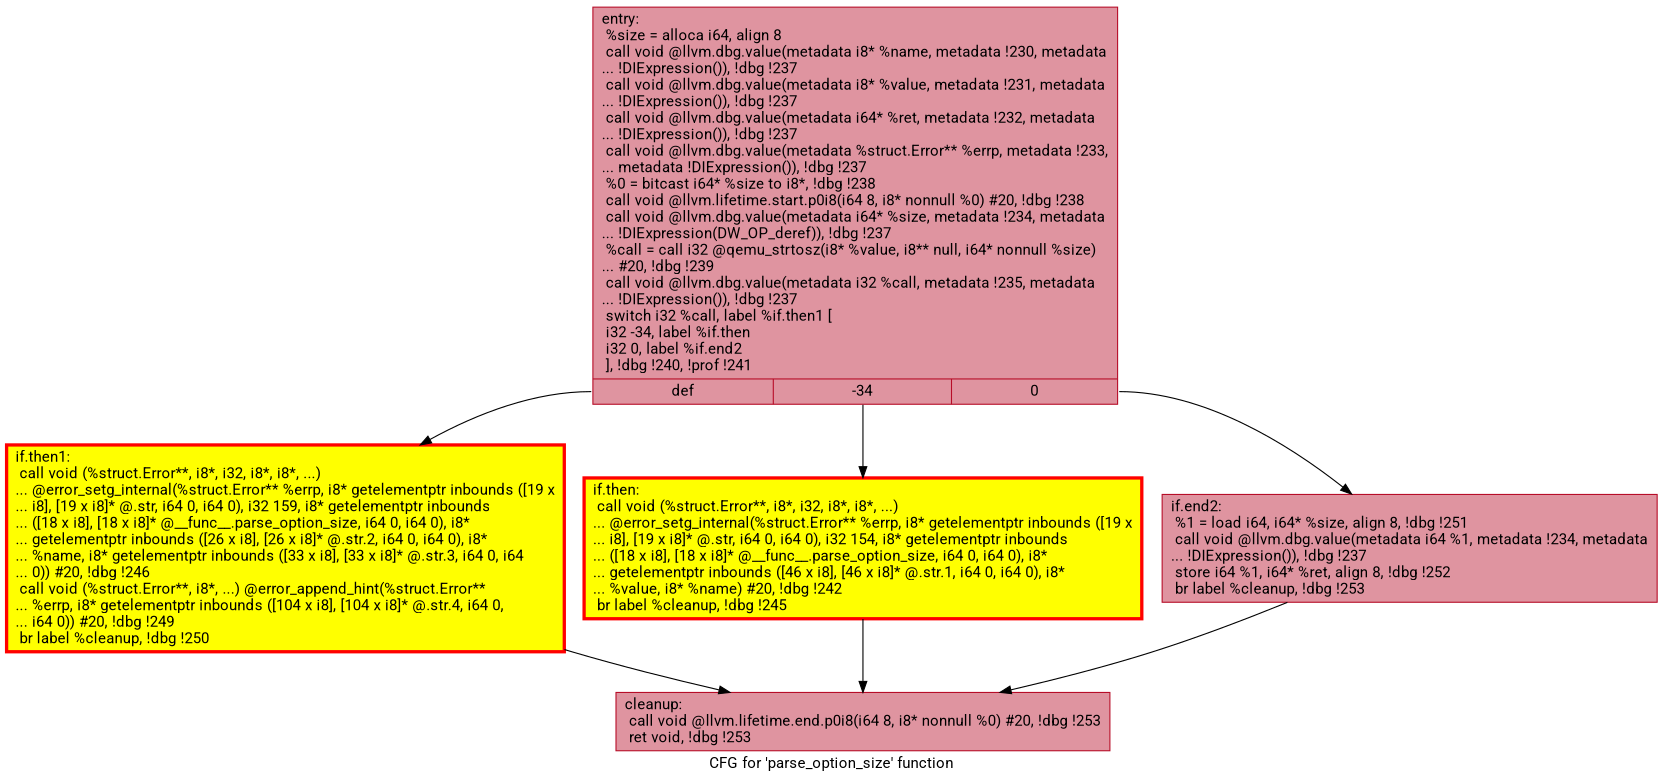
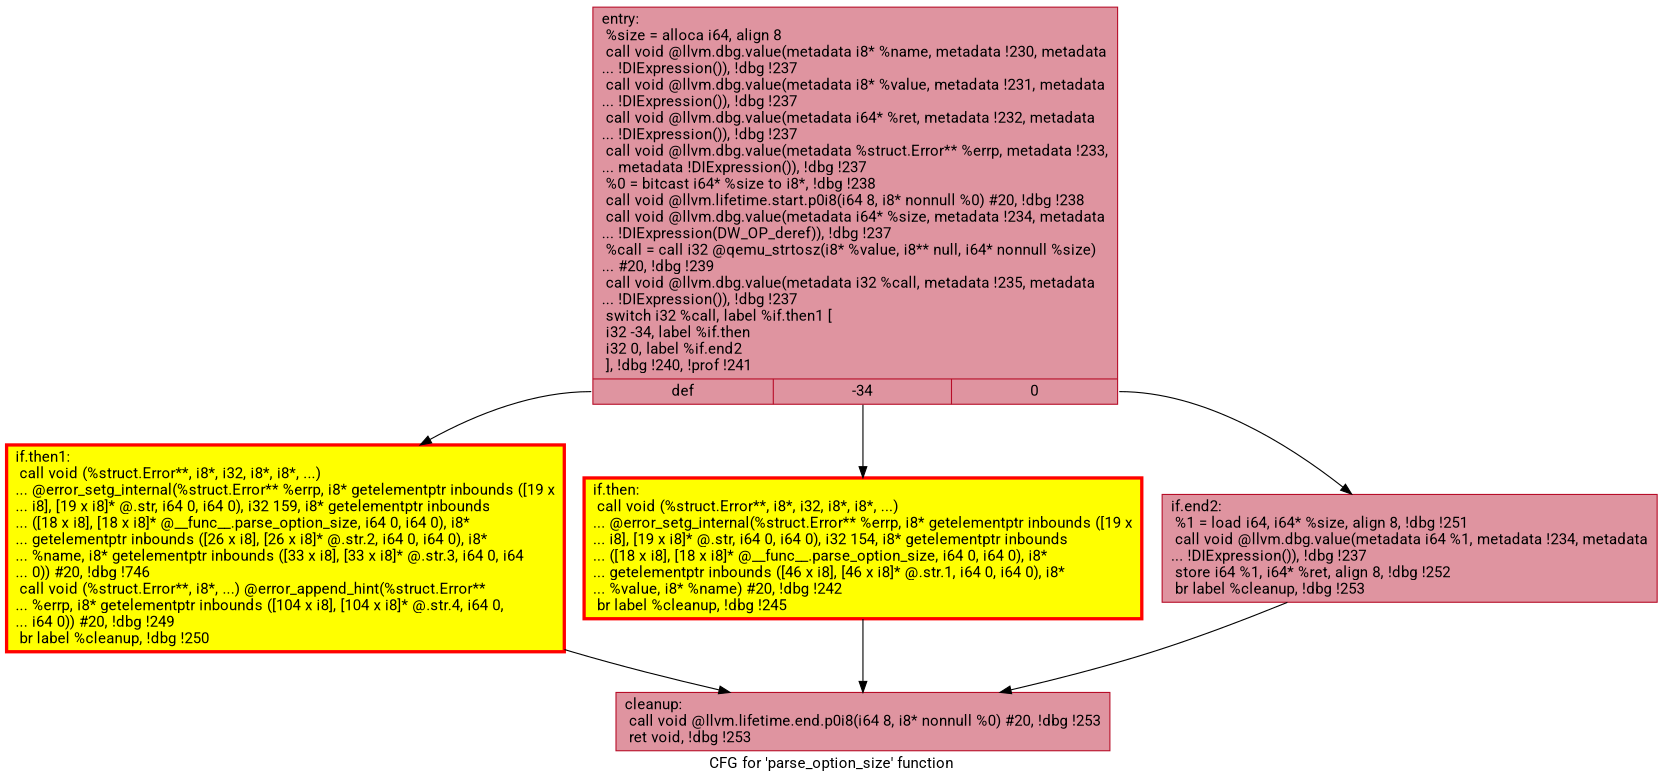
  digraph {
    label="CFG for 'parse_option_size' function"
    fontname=Roboto
    node [color="#b70d28ff" fillcolor="#b70d2870" shape=record style=filled fontname=Roboto]
    edge [fontname=Roboto]
    n1 [label="{entry:\l  %size = alloca i64, align 8\l  call void @llvm.dbg.value(metadata i8* %name, metadata !230, metadata\l... !DIExpression()), !dbg !237\l  call void @llvm.dbg.value(metadata i8* %value, metadata !231, metadata\l... !DIExpression()), !dbg !237\l  call void @llvm.dbg.value(metadata i64* %ret, metadata !232, metadata\l... !DIExpression()), !dbg !237\l  call void @llvm.dbg.value(metadata %struct.Error** %errp, metadata !233,\l... metadata !DIExpression()), !dbg !237\l  %0 = bitcast i64* %size to i8*, !dbg !238\l  call void @llvm.lifetime.start.p0i8(i64 8, i8* nonnull %0) #20, !dbg !238\l  call void @llvm.dbg.value(metadata i64* %size, metadata !234, metadata\l... !DIExpression(DW_OP_deref)), !dbg !237\l  %call = call i32 @qemu_strtosz(i8* %value, i8** null, i64* nonnull %size)\l... #20, !dbg !239\l  call void @llvm.dbg.value(metadata i32 %call, metadata !235, metadata\l... !DIExpression()), !dbg !237\l  switch i32 %call, label %if.then1 [\l    i32 -34, label %if.then\l    i32 0, label %if.end2\l  ], !dbg !240, !prof !241\l|{<s0>def|<s1>-34|<s2>0}}"]
-   n2 [color=red fillcolor=yellow label="{if.then1:                                         \l  call void (%struct.Error**, i8*, i32, i8*, i8*, ...)\l... @error_setg_internal(%struct.Error** %errp, i8* getelementptr inbounds ([19 x\l... i8], [19 x i8]* @.str, i64 0, i64 0), i32 159, i8* getelementptr inbounds\l... ([18 x i8], [18 x i8]* @__func__.parse_option_size, i64 0, i64 0), i8*\l... getelementptr inbounds ([26 x i8], [26 x i8]* @.str.2, i64 0, i64 0), i8*\l... %name, i8* getelementptr inbounds ([33 x i8], [33 x i8]* @.str.3, i64 0, i64\l... 0)) #20, !dbg !246\l  call void (%struct.Error**, i8*, ...) @error_append_hint(%struct.Error**\l... %errp, i8* getelementptr inbounds ([104 x i8], [104 x i8]* @.str.4, i64 0,\l... i64 0)) #20, !dbg !249\l  br label %cleanup, !dbg !250\l}" penwidth=3.0]
+   n2 [color=red fillcolor=yellow label="{if.then1:                                         \l  call void (%struct.Error**, i8*, i32, i8*, i8*, ...)\l... @error_setg_internal(%struct.Error** %errp, i8* getelementptr inbounds ([19 x\l... i8], [19 x i8]* @.str, i64 0, i64 0), i32 159, i8* getelementptr inbounds\l... ([18 x i8], [18 x i8]* @__func__.parse_option_size, i64 0, i64 0), i8*\l... getelementptr inbounds ([26 x i8], [26 x i8]* @.str.2, i64 0, i64 0), i8*\l... %name, i8* getelementptr inbounds ([33 x i8], [33 x i8]* @.str.3, i64 0, i64\l... 0)) #20, !dbg !746\l  call void (%struct.Error**, i8*, ...) @error_append_hint(%struct.Error**\l... %errp, i8* getelementptr inbounds ([104 x i8], [104 x i8]* @.str.4, i64 0,\l... i64 0)) #20, !dbg !249\l  br label %cleanup, !dbg !250\l}" penwidth=3.0]
    n3 [color=red fillcolor=yellow label="{if.then:                                          \l  call void (%struct.Error**, i8*, i32, i8*, i8*, ...)\l... @error_setg_internal(%struct.Error** %errp, i8* getelementptr inbounds ([19 x\l... i8], [19 x i8]* @.str, i64 0, i64 0), i32 154, i8* getelementptr inbounds\l... ([18 x i8], [18 x i8]* @__func__.parse_option_size, i64 0, i64 0), i8*\l... getelementptr inbounds ([46 x i8], [46 x i8]* @.str.1, i64 0, i64 0), i8*\l... %value, i8* %name) #20, !dbg !242\l  br label %cleanup, !dbg !245\l}" penwidth=3.0]
    n4 [label="{if.end2:                                          \l  %1 = load i64, i64* %size, align 8, !dbg !251\l  call void @llvm.dbg.value(metadata i64 %1, metadata !234, metadata\l... !DIExpression()), !dbg !237\l  store i64 %1, i64* %ret, align 8, !dbg !252\l  br label %cleanup, !dbg !253\l}"]
    n5 [label="{cleanup:                                          \l  call void @llvm.lifetime.end.p0i8(i64 8, i8* nonnull %0) #20, !dbg !253\l  ret void, !dbg !253\l}"]
    n1 -> n2 [tailport=s0]
    n1 -> n3 [tailport=s1]
    n1 -> n4 [tailport=s2]
    n2 -> n5
    n3 -> n5
    n4 -> n5
  }
